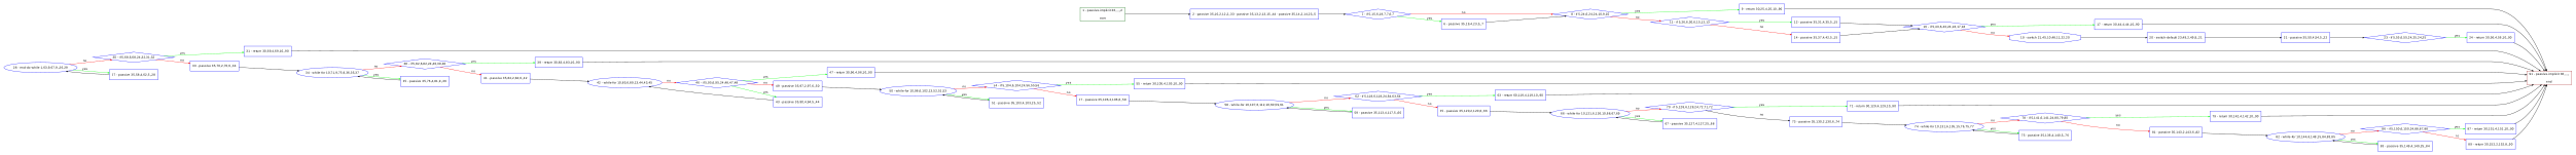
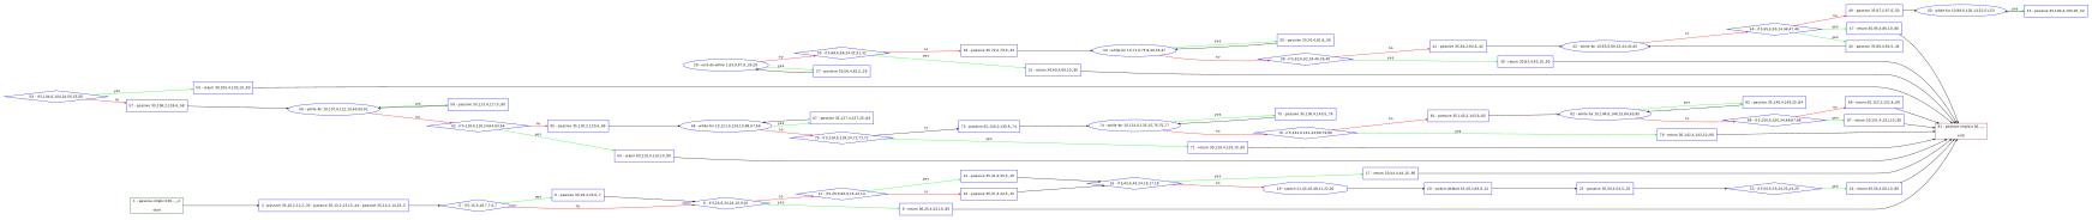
  digraph {
    bgcolor=white
    compound=true
    fillcolor="#FFFFCC"
    fontname=Arial
    fontsize=12
    pack=true
    packmode=clust
    rankdir=LR
    style="rounded,filled"
    node [color="#0000ff" compound=true fillcolor="#ffffff" fixedsize=false fontname=Arial fontsize=12 node_initialized=no shape=box style=filled]
    edge [arrowhead=normal arrowsize=0.5 arrowtail=none color="#000000" compound=true dir=forward fontcolor=black fontname=Arial fontsize=12]
    n1 [label="2 - passive 35,10,2,12,2,,33 - passive 35,13,2,13,15,,44 - passive 35,14,2,14,23,,5"]
    n2 [label="5 - if 5,15,6,18,7,7,6,7" shape=diamond]
    n3 [label="6 - passive 35,19,4,23,5,,7"]
    n4 [label="8 - if 5,24,6,24,24,10,9,10" shape=diamond]
    n5 [color="#006400" label="1 - passive-implicit 36,,,,,,2\n\nstart"]
    n6 [label="9 - return 30,25,4,25,10,,90"]
    n7 [label="11 - if 5,26,6,30,6,15,12,13" shape=diamond]
    n8 [color="#a52a2a" label="91 - passive-implicit 36,,,,,,\n\nend"]
    n9 [label="12 - passive 35,31,4,35,5,,15"]
    n10 [label="14 - passive 35,37,4,42,5,,15"]
    n11 [label="16 - if 5,43,6,43,24,18,17,18" shape=diamond]
    n12 [label="17 - return 30,44,4,44,10,,90"]
    n13 [label="19 - switch 21,45,10,48,11,22,20" shape=octagon]
    n14 [label="20 - switch-default 23,49,2,49,9,,21"]
    n15 [label="21 - passive 35,50,4,54,5,,22"]
    n16 [label="23 - if 5,55,6,55,24,25,24,25" shape=diamond]
    n17 [label="24 - return 30,56,4,56,10,,90"]
    n18 [label="27 - passive 35,58,4,62,5,,28"]
    n19 [label="28 - end-do-while 1,63,9,67,9,,26,29" shape=oval]
    n20 [label="30 - if 5,68,6,68,24,32,31,32" shape=diamond]
    n21 [label="31 - return 30,69,4,69,10,,90"]
    n22 [label="33 - passive 35,70,2,70,6,,34"]
    n23 [label="34 - while-for 10,71,9,75,9,36,35,37" shape=oval]
    n24 [label="35 - passive 35,76,4,81,9,,36"]
    n25 [label="38 - if 5,82,6,82,24,40,39,40" shape=diamond]
    n26 [label="39 - return 30,83,4,83,10,,90"]
    n27 [label="41 - passive 35,84,2,84,6,,42"]
    n28 [label="42 - while-for 10,85,6,89,13,44,43,45" shape=oval]
    n29 [label="46 - if 5,95,6,95,24,48,47,48" shape=diamond]
    n30 [label="43 - passive 35,90,4,94,5,,44"]
    n31 [label="47 - return 30,96,4,96,10,,90"]
    n32 [label="49 - passive 35,97,2,97,6,,50"]
    n33 [label="50 - while-for 10,98,6,102,13,52,51,53" shape=oval]
    n34 [label="51 - passive 35,103,4,103,25,,52"]
    n35 [label="54 - if 5,104,6,104,24,56,55,56" shape=diamond]
    n36 [label="55 - return 30,105,4,105,10,,90"]
    n37 [label="57 - passive 35,106,2,106,6,,58"]
    n38 [label="58 - while-for 10,107,6,112,10,60,59,61" shape=oval]
    n39 [label="59 - passive 35,113,4,117,5,,60"]
    n40 [label="62 - if 5,118,6,118,24,64,63,64" shape=diamond]
    n41 [label="63 - return 60,119,4,119,10,,90"]
    n42 [label="65 - passive 35,120,2,120,6,,66"]
    n43 [label="66 - while-for 10,121,6,126,10,68,67,69" shape=oval]
    n44 [label="67 - passive 35,127,4,127,25,,68"]
    n45 [label="70 - if 5,128,6,128,24,72,71,72" shape=diamond]
    n46 [label="71 - return 30,129,4,129,10,,90"]
    n47 [label="73 - passive 35,130,2,130,6,,74"]
    n48 [label="74 - while-for 10,131,6,135,15,76,75,77" shape=oval]
    n49 [label="75 - passive 35,136,4,140,5,,76"]
    n50 [label="78 - if 5,141,6,141,24,80,79,80" shape=diamond]
    n51 [label="79 - return 30,142,4,142,10,,90"]
    n52 [label="81 - passive 35,143,2,143,6,,82"]
    n53 [label="82 - while-for 10,144,6,148,15,84,83,85" shape=oval]
    n54 [label="83 - passive 35,149,4,149,25,,84"]
    n55 [label="86 - if 5,150,6,150,24,88,87,88" shape=diamond]
    n56 [label="87 - return 30,151,4,151,10,,90"]
    n57 [label="89 - return 30,152,2,152,8,,90"]
    n1 -> n2
    n2 -> n3 [color="#00ff00" label=yes]
    n2 -> n4 [color="#ff0000" label=no]
    n3 -> n4
    n4 -> n6 [color="#00ff00" label=yes]
    n4 -> n7 [color="#ff0000" label=no]
    n5 -> n1
    n6 -> n8
    n7 -> n9 [color="#00ff00" label=yes]
    n7 -> n10 [color="#ff0000" label=no]
    n9 -> n11
    n10 -> n11
    n11 -> n12 [color="#00ff00" label=yes]
    n11 -> n13 [color="#ff0000" label=no]
    n12 -> n8
    n13 -> n14
    n14 -> n15
    n15 -> n16
    n16 -> n17 [color="#00ff00" label=yes]
    n17 -> n8
    n18 -> n19
    n19 -> n18 [color="#00ff00" label=yes]
    n19 -> n20 [color="#ff0000" label=no]
    n20 -> n21 [color="#00ff00" label=yes]
    n20 -> n22 [color="#ff0000" label=no]
    n21 -> n8
    n22 -> n23
    n23 -> n24 [color="#00ff00" label=yes]
    n23 -> n25 [color="#ff0000" label=no]
    n24 -> n23
    n25 -> n26 [color="#00ff00" label=yes]
    n25 -> n27 [color="#ff0000" label=no]
    n26 -> n8
    n27 -> n28
    n28 -> n29 [color="#ff0000" label=no]
    n29 -> n30 [color="#00ff00" label=yes]
    n29 -> n31 [color="#00ff00" label=yes]
    n29 -> n32 [color="#ff0000" label=no]
    n30 -> n28
    n31 -> n8
    n32 -> n33
    n33 -> n34 [color="#00ff00" label=yes]
-   n33 -> n35 [color="#ff0000" label=no]
    n34 -> n33
    n35 -> n36 [color="#00ff00" label=yes]
    n35 -> n37 [color="#ff0000" label=no]
    n36 -> n8
    n37 -> n38
    n38 -> n39 [color="#00ff00" label=yes]
    n38 -> n40 [color="#ff0000" label=no]
    n39 -> n38
    n40 -> n41 [color="#00ff00" label=yes]
    n40 -> n42 [color="#ff0000" label=no]
    n41 -> n8
    n42 -> n43
    n43 -> n44 [color="#00ff00" label=yes]
    n43 -> n45 [color="#ff0000" label=no]
    n44 -> n43
    n45 -> n46 [color="#00ff00" label=yes]
    n45 -> n47 [label=no]
    n46 -> n8
    n47 -> n48
    n48 -> n49 [color="#00ff00" label=yes]
    n48 -> n50 [color="#ff0000" label=no]
    n49 -> n48
    n50 -> n51 [color="#00ff00" label=yes]
    n50 -> n52 [color="#ff0000" label=no]
    n51 -> n8
    n52 -> n53
    n53 -> n54 [color="#00ff00" label=yes]
    n53 -> n55 [color="#ff0000" label=no]
    n54 -> n53
    n55 -> n56 [color="#00ff00" label=yes]
    n55 -> n57 [color="#ff0000" label=no]
    n56 -> n8
    n57 -> n8
  }
